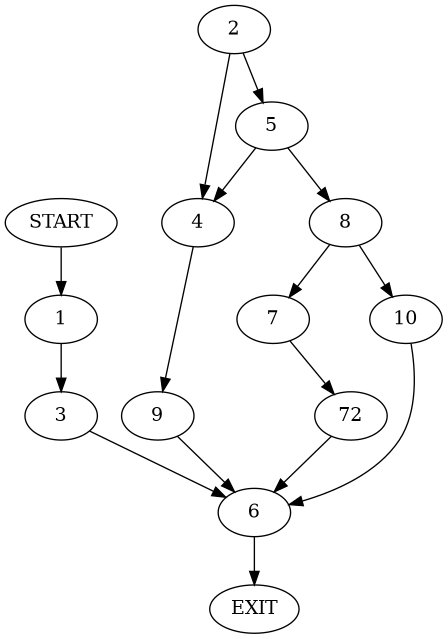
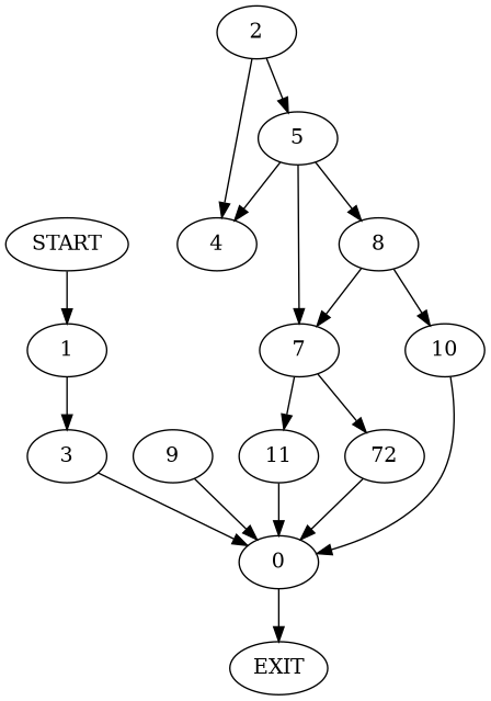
  digraph {
    n1 [label=START]
    1
    3
    n4 [label=EXIT]
    2
    4
    5
-   6
+   6 [label=0]
    9
    7
    8
+   11
    n13 [label=72]
    10
    n1 -> 1
    1 -> 3
    3 -> 6
    2 -> 4
    2 -> 5
-   4 -> 9
    5 -> 4
+   5 -> 7
    5 -> 8
    6 -> n4
    9 -> 6
+   7 -> 11
    7 -> n13
    8 -> 7
    8 -> 10
+   11 -> 6
    n13 -> 6
    10 -> 6
  }
